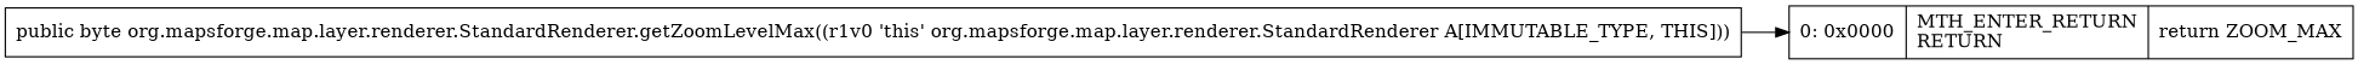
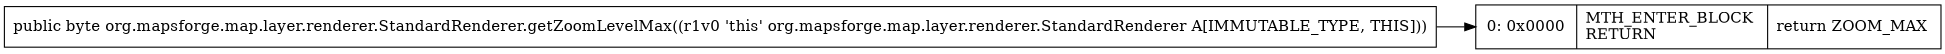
  digraph {
    rankdir=LR
    node [shape=record]
-   n1 [label="{0\:\ 0x0000|MTH_ENTER_RETURN\lRETURN\l|return ZOOM_MAX\l}"]
+   n1 [label="{0\:\ 0x0000|MTH_ENTER_BLOCK\lRETURN\l|return ZOOM_MAX\l}"]
    n2 [label="{public byte org.mapsforge.map.layer.renderer.StandardRenderer.getZoomLevelMax((r1v0 'this' org.mapsforge.map.layer.renderer.StandardRenderer A[IMMUTABLE_TYPE, THIS])) }"]
    n2 -> n1
  }
